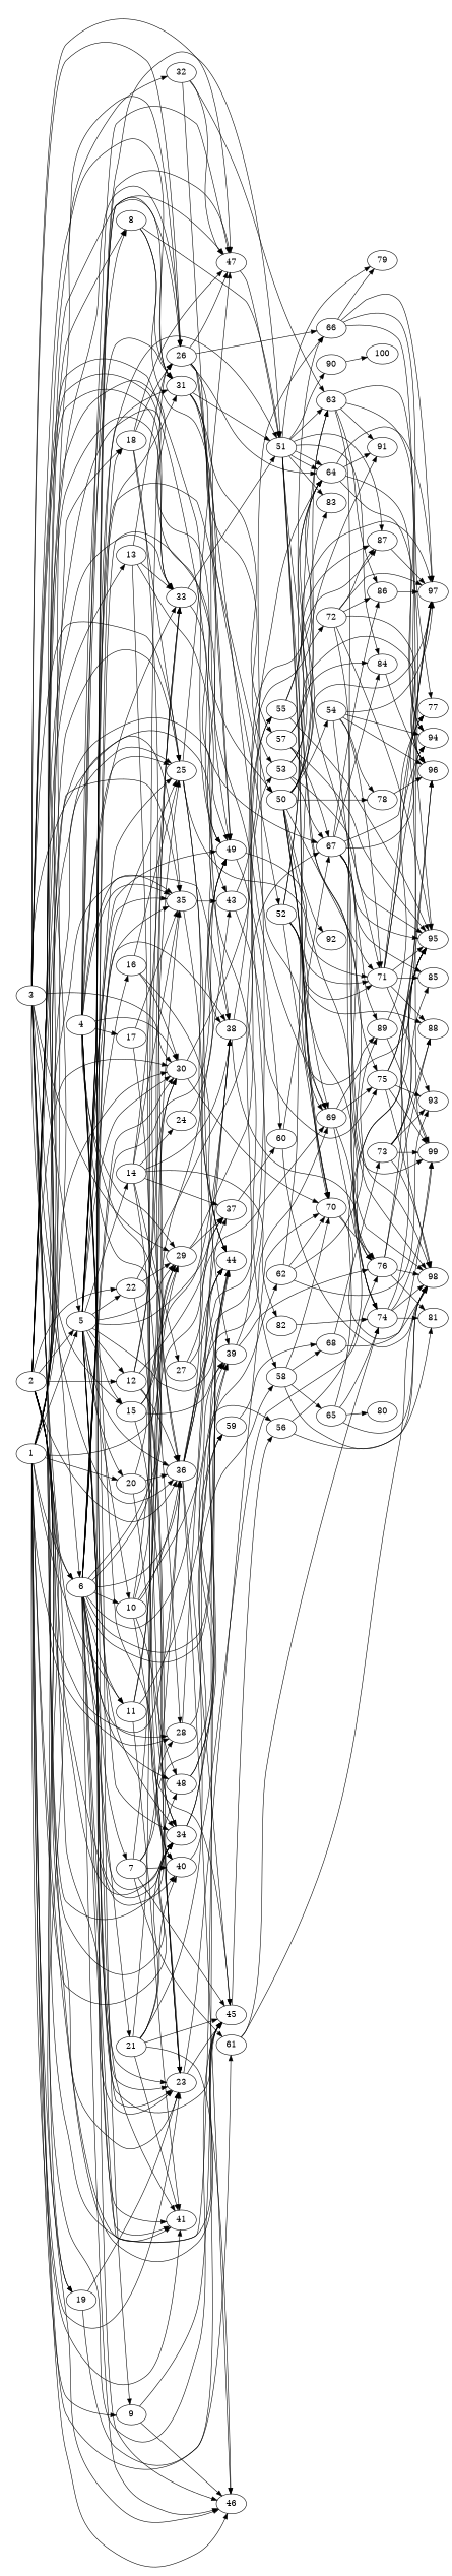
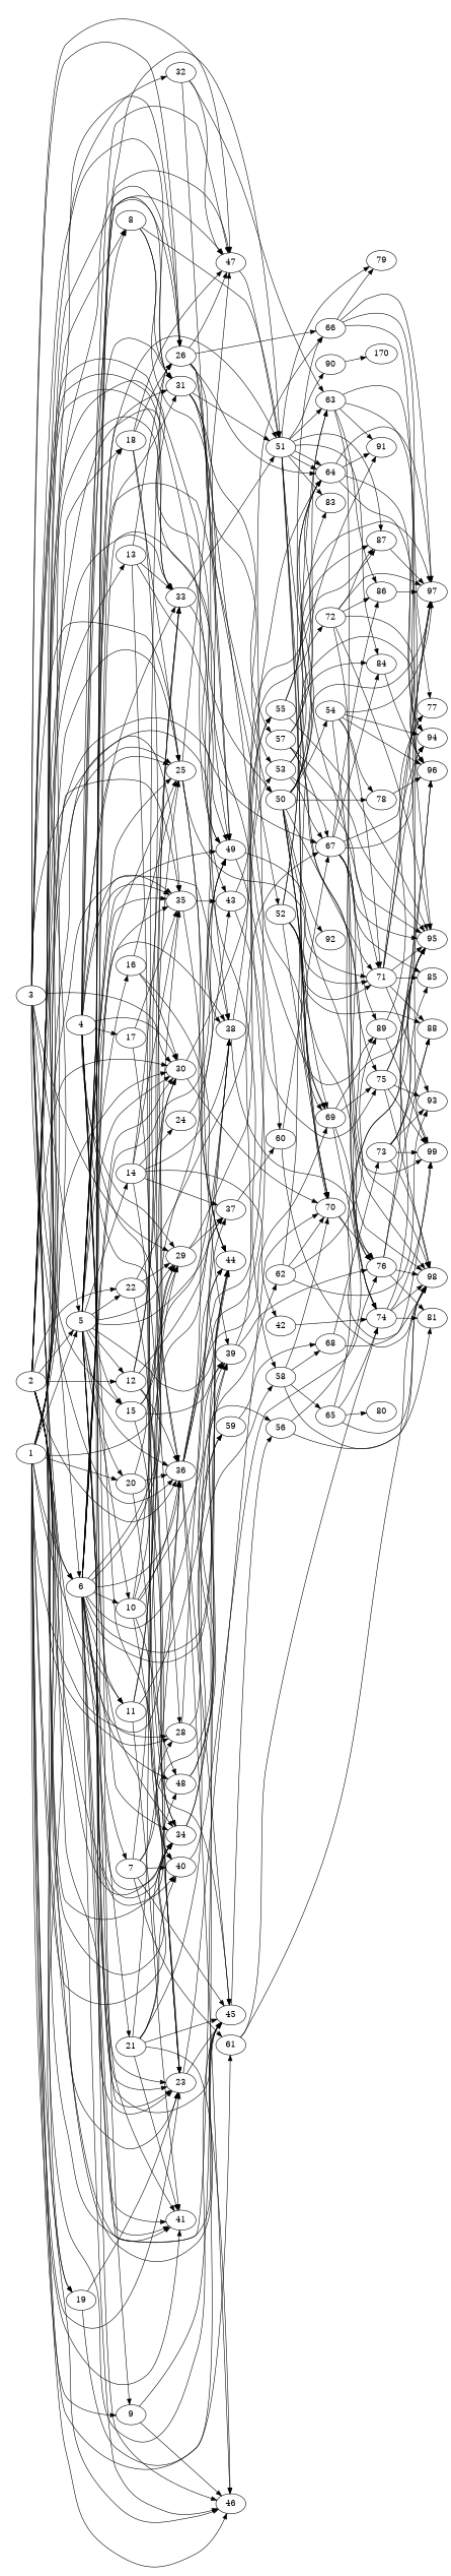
  digraph {
    rankdir=LR
    node [alpha=0.06]
    1 [alpha=0.15]
    5 [alpha=0.10]
    6 [alpha=0.12]
    9
    11 [alpha=0.13]
    13 [alpha=0.01]
    19 [alpha=0.05]
    20 [alpha=0.12]
    23 [alpha=0.05]
    25 [alpha=0.11]
    26 [alpha=0.00]
    29 [alpha=0.07]
    30 [alpha=0.05]
    32 [alpha=0.01]
    33 [alpha=0.02]
    34 [alpha=0.08]
    35 [alpha=0.03]
    36 [alpha=0.07]
    38 [alpha=0.05]
    41 [alpha=0.09]
    43 [alpha=0.01]
    44 [alpha=0.17]
    45 [alpha=0.15]
    46 [alpha=0.03]
    49
    12 [alpha=0.12]
    22 [alpha=0.18]
    31 [alpha=0.11]
    15 [alpha=0.13]
    47 [alpha=0.14]
    10 [alpha=0.19]
    14 [alpha=0.02]
    16 [alpha=0.01]
    37 [alpha=0.05]
    50 [alpha=0.19]
    51 [alpha=0.02]
    18 [alpha=0.12]
    28 [alpha=0.14]
    48 [alpha=0.13]
    7 [alpha=0.19]
    21 [alpha=0.04]
    39 [alpha=0.14]
    58
    61 [alpha=0.05]
    40 [alpha=0.11]
    70 [alpha=0.15]
    71 [alpha=0.14]
    57 [alpha=0.12]
    64 [alpha=0.09]
    66 [alpha=0.02]
    69 [alpha=0.01]
    53 [alpha=0.04]
    63 [alpha=0.15]
    67 [alpha=0.03]
    55 [alpha=0.00]
    72 [alpha=0.20]
    76 [alpha=0.16]
    75
    56 [alpha=0.01]
    60 [alpha=0.14]
    52 [alpha=0.12]
    24 [alpha=0.16]
-   27 [alpha=0.07]
-   42 [alpha=0.17 label=82]
+   42 [alpha=0.17]
    74
    54 [alpha=0.19]
    78 [alpha=0.03]
    84 [alpha=0.19]
    91
    92 [alpha=0.04]
    79 [alpha=0.16]
    83 [alpha=0.19]
    87 [alpha=0.09]
    90 [alpha=0.11]
    59
    62 [alpha=0.13]
    65 [alpha=0.18]
    68 [alpha=0.00]
    81 [alpha=0.05]
    98 [alpha=0.08]
    95 [alpha=0.03]
    97 [alpha=0.12]
    88 [alpha=0.17]
    94 [alpha=0.02]
    93 [alpha=0.01]
    77
    85 [alpha=0.20]
    96 [alpha=0.05]
    99 [alpha=0.07]
    86 [alpha=0.12]
    2 [alpha=0.01]
    8 [alpha=0.05]
    89
    3 [alpha=0.11]
    4 [alpha=0.00]
    17 [alpha=0.01]
-   100 [alpha=0.17]
+   100 [alpha=0.17 label=170]
    80 [alpha=0.07]
    73
    1 -> 5
    1 -> 6
    1 -> 9
    1 -> 11
    1 -> 13
    1 -> 19
    1 -> 20
    1 -> 23
    1 -> 25
    1 -> 26
    1 -> 29
    1 -> 30
    1 -> 32
    1 -> 33
    1 -> 34
    1 -> 35
    1 -> 36
    1 -> 38
    1 -> 41
    1 -> 43
    1 -> 44
    1 -> 45
    1 -> 46
    1 -> 49
    5 -> 20
    5 -> 23
    5 -> 25
    5 -> 29
    5 -> 30
    5 -> 34
    5 -> 35
    5 -> 36
    5 -> 38
    5 -> 41
    5 -> 44
    5 -> 45
    5 -> 46
    5 -> 49
    5 -> 12
    5 -> 22
    5 -> 31
    5 -> 15
    5 -> 47
    5 -> 10
    5 -> 14
    5 -> 16
    5 -> 37
    5 -> 50
    5 -> 51
    6 -> 11
    6 -> 23
    6 -> 25
    6 -> 29
    6 -> 29
    6 -> 30
    6 -> 34
    6 -> 35
    6 -> 36
    6 -> 41
    6 -> 44
    6 -> 44
    6 -> 45
    6 -> 46
    6 -> 49
    6 -> 31
    6 -> 47
    6 -> 10
    6 -> 37
    6 -> 50
    6 -> 51
    6 -> 18
    6 -> 28
    6 -> 48
    6 -> 7
    6 -> 21
    9 -> 46
    9 -> 39
    11 -> 29
    11 -> 33
    11 -> 41
    11 -> 39
    13 -> 26
    13 -> 33
    13 -> 34
    13 -> 58
    19 -> 23
    19 -> 61
    20 -> 26
    20 -> 36
    20 -> 40
    23 -> 45
    23 -> 70
    25 -> 44
    25 -> 47
    25 -> 39
    25 -> 71
    26 -> 49
    26 -> 47
    26 -> 57
    26 -> 64
    26 -> 66
    26 -> 69
    29 -> 37
    29 -> 53
    30 -> 70
    30 -> 64
    32 -> 49
    32 -> 47
    32 -> 63
    33 -> 51
    33 -> 67
    34 -> 44
    34 -> 58
    35 -> 43
    35 -> 44
    36 -> 44
    36 -> 45
    36 -> 46
    36 -> 49
    36 -> 66
    36 -> 69
    36 -> 55
    38 -> 72
    38 -> 76
    43 -> 64
    43 -> 75
    45 -> 56
    49 -> 71
    49 -> 60
    12 -> 23
    12 -> 25
    12 -> 30
    12 -> 36
    12 -> 37
    22 -> 23
    22 -> 29
    22 -> 55
    31 -> 51
    31 -> 69
    31 -> 53
    31 -> 52
    15 -> 23
    15 -> 30
    15 -> 43
    15 -> 39
    47 -> 51
    10 -> 23
    10 -> 35
    10 -> 36
    10 -> 38
    10 -> 48
    10 -> 39
    14 -> 33
    14 -> 35
    14 -> 38
    14 -> 37
    14 -> 40
    14 -> 24
-   14 -> 27
    14 -> 42
    16 -> 25
    16 -> 30
    16 -> 44
    37 -> 60
    50 -> 70
    50 -> 71
    50 -> 64
    50 -> 69
    50 -> 63
    50 -> 76
    50 -> 74
    50 -> 54
    50 -> 78
    50 -> 84
    50 -> 91
    50 -> 92
    51 -> 70
    51 -> 70
    51 -> 71
    51 -> 64
    51 -> 64
    51 -> 63
    51 -> 74
    51 -> 84
    51 -> 79
    51 -> 83
    51 -> 87
    51 -> 90
    18 -> 25
    18 -> 26
    18 -> 36
    18 -> 47
    28 -> 38
    28 -> 56
    48 -> 59
    48 -> 62
    7 -> 33
    7 -> 36
    7 -> 45
    7 -> 28
    7 -> 61
    7 -> 40
    21 -> 34
    21 -> 38
    21 -> 41
    21 -> 45
    21 -> 46
    21 -> 40
    21 -> 59
    39 -> 67
    39 -> 76
    58 -> 70
    58 -> 65
    58 -> 68
    58 -> 81
    61 -> 74
    61 -> 98
    40 -> 76
    70 -> 76
    70 -> 98
    71 -> 95
    71 -> 97
    71 -> 88
    71 -> 94
    71 -> 93
    71 -> 77
    71 -> 85
    57 -> 67
    57 -> 75
    57 -> 83
    57 -> 87
    57 -> 95
    64 -> 91
    64 -> 95
    64 -> 97
    64 -> 94
    66 -> 79
    66 -> 97
    66 -> 96
    66 -> 99
    69 -> 76
    69 -> 75
    69 -> 74
    69 -> 95
    53 -> 67
    53 -> 87
    53 -> 95
    53 -> 96
    63 -> 91
    63 -> 98
    63 -> 94
    63 -> 77
    63 -> 86
    67 -> 84
    67 -> 98
    67 -> 95
    67 -> 97
    67 -> 77
    67 -> 85
    67 -> 99
    67 -> 86
    55 -> 64
    55 -> 95
    55 -> 97
    72 -> 87
    72 -> 98
    72 -> 95
    72 -> 97
    72 -> 96
    72 -> 86
    76 -> 81
    76 -> 98
    76 -> 95
    76 -> 88
    75 -> 98
    75 -> 97
    75 -> 93
    75 -> 96
    75 -> 99
    56 -> 98
    56 -> 95
    60 -> 67
    60 -> 98
    52 -> 70
    52 -> 71
    52 -> 66
    52 -> 69
    52 -> 63
    52 -> 88
    52 -> 89
    24 -> 49
-   27 -> 44
-   27 -> 69
    42 -> 74
    74 -> 81
    74 -> 98
    74 -> 95
    74 -> 99
    54 -> 71
    54 -> 78
    54 -> 97
    54 -> 94
    54 -> 96
    54 -> 89
    78 -> 96
    84 -> 96
    87 -> 97
    90 -> 100
    59 -> 68
    62 -> 70
    62 -> 97
    62 -> 93
    62 -> 89
    65 -> 74
    65 -> 98
    65 -> 96
    65 -> 80
    68 -> 99
    68 -> 73
    86 -> 97
    2 -> 5
    2 -> 6
    2 -> 19
    2 -> 23
    2 -> 25
    2 -> 26
    2 -> 30
    2 -> 33
    2 -> 34
    2 -> 35
    2 -> 36
    2 -> 41
    2 -> 45
    2 -> 46
    2 -> 49
    2 -> 12
    2 -> 22
    2 -> 31
    2 -> 18
    2 -> 28
    2 -> 48
    2 -> 39
    2 -> 8
    8 -> 49
    8 -> 31
    8 -> 51
    89 -> 94
    89 -> 99
    3 -> 5
    3 -> 6
    3 -> 23
    3 -> 25
    3 -> 26
    3 -> 29
    3 -> 30
    3 -> 33
    3 -> 34
    3 -> 35
    3 -> 36
    3 -> 38
    3 -> 45
    3 -> 49
    3 -> 31
    3 -> 15
    3 -> 47
    3 -> 40
    4 -> 9
    4 -> 23
    4 -> 25
    4 -> 26
    4 -> 29
    4 -> 30
    4 -> 33
    4 -> 34
    4 -> 35
    4 -> 36
    4 -> 38
    4 -> 41
    4 -> 45
    4 -> 31
    4 -> 47
    4 -> 28
    4 -> 8
    4 -> 17
    17 -> 34
    17 -> 35
    73 -> 98
    73 -> 95
    73 -> 88
    73 -> 93
    73 -> 85
    73 -> 99
  }
